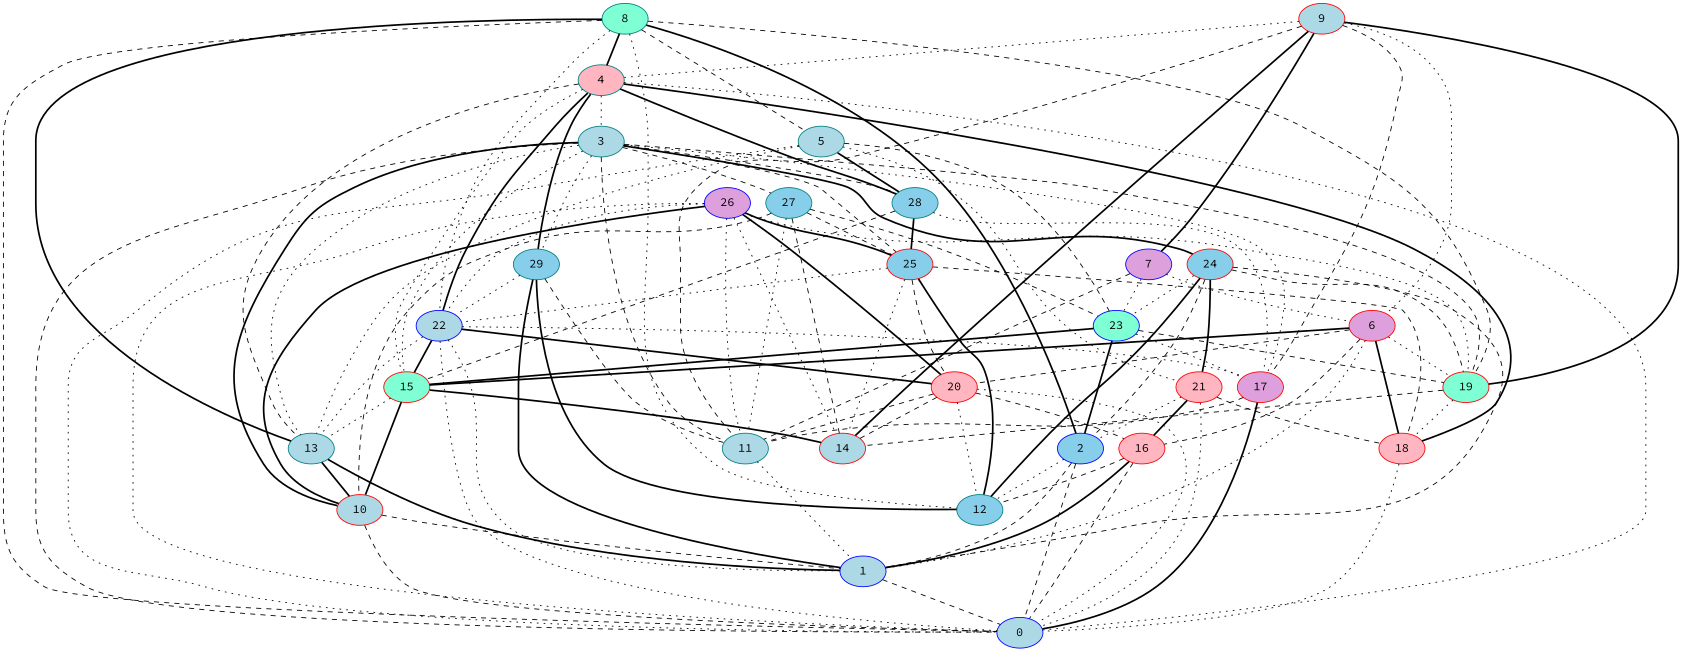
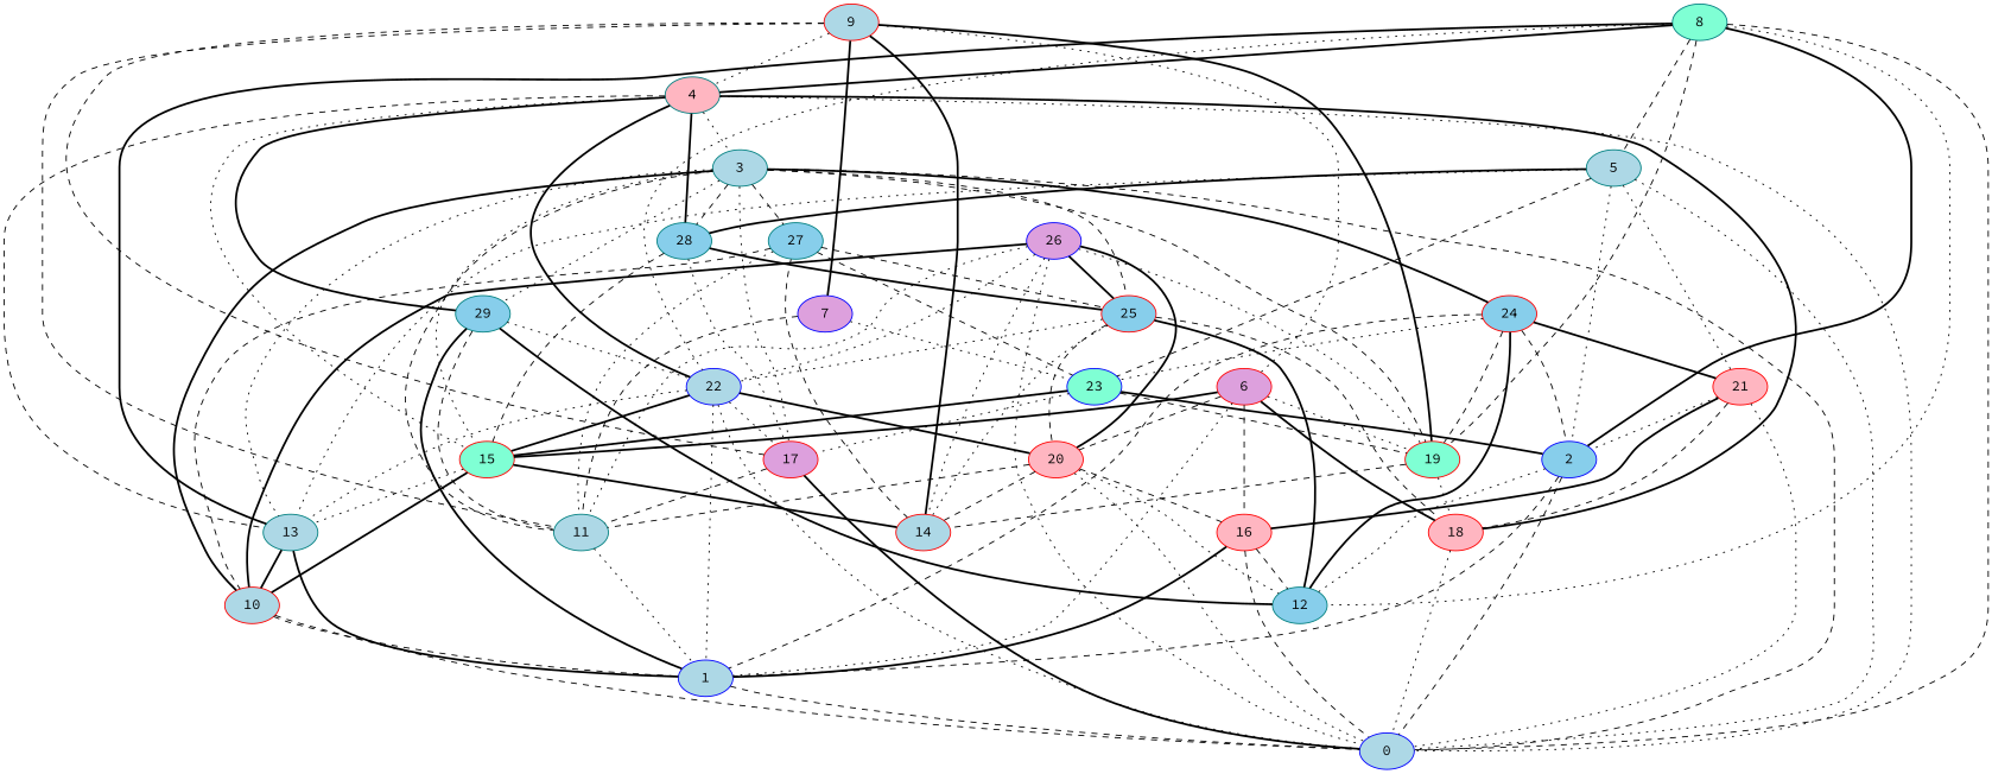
  digraph {
    fontname="Source Code Pro"
    node [color=red fillcolor=lightblue fontname="Source Code Pro" style=filled]
    edge [color=black dir=none fontname="Source Code Pro" style=dotted]
    18 [fillcolor=lightpink]
    0 [color=blue]
    16 [fillcolor=lightpink]
    1 [color=blue]
    12 [color=teal fillcolor=skyblue]
    9
    17 [fillcolor=plum]
    7 [color=blue fillcolor=plum]
    14
    19 [fillcolor=aquamarine]
    4 [color=teal fillcolor=lightpink]
    6 [fillcolor=plum]
    11 [color=teal]
    23 [color=blue fillcolor=aquamarine]
    22 [color=blue]
    13 [color=teal]
    3 [color=teal]
    29 [color=teal fillcolor=skyblue]
    28 [color=teal fillcolor=skyblue]
    15 [fillcolor=aquamarine]
    20 [fillcolor=lightpink]
    10
    25 [fillcolor=skyblue]
    24 [fillcolor=skyblue]
    27 [color=teal fillcolor=skyblue]
    2 [color=blue fillcolor=skyblue]
    21 [fillcolor=lightpink]
    26 [color=blue fillcolor=plum]
    8 [color=teal fillcolor=aquamarine]
    5 [color=teal]
    subgraph sub_1 {
      18
      0
      16
      1
      12
      9
      17
      7
      14
      19
      4
      6
      11
      23
      22
      13
      3
      29
      28
      15
      20
      10
      25
      24
      27
      2
      21
      26
      8
      5
    }
    18 -> 0
    16 -> 0 [style=dashed]
    16 -> 1 [style=bold]
    16 -> 12 [style=dashed]
    1 -> 0 [style=dashed]
    9 -> 17 [style=dashed]
    9 -> 7 [style=bold]
    9 -> 14 [style=bold]
    9 -> 19 [style=bold]
    9 -> 4
    9 -> 6
    9 -> 11 [style=dashed]
    17 -> 0 [style=bold]
    17 -> 11 [style=dashed]
-   7 -> 6
    7 -> 11 [style=dashed]
    7 -> 23
    19 -> 18
    19 -> 14 [style=dashed]
    4 -> 18 [style=bold]
    4 -> 0
    4 -> 22 [style=bold]
    4 -> 13 [style=dashed]
    4 -> 3
    4 -> 29 [style=bold]
    4 -> 28 [style=bold]
    4 -> 15
    6 -> 18 [style=bold]
    6 -> 16 [style=dashed]
    6 -> 1
    6 -> 19
    6 -> 15 [style=bold]
    6 -> 20 [style=dashed]
    11 -> 1
    23 -> 17
    23 -> 19 [style=dashed]
    23 -> 15 [style=bold]
    23 -> 2 [style=bold]
    22 -> 0
    22 -> 1
    22 -> 17
    22 -> 13
    22 -> 15 [style=bold]
    22 -> 20 [style=bold]
    13 -> 1 [style=bold]
    13 -> 10 [style=bold]
    3 -> 0 [style=dashed]
    3 -> 17
    3 -> 19 [style=dashed]
    3 -> 11 [style=dashed]
    3 -> 13
    3 -> 29
    3 -> 28 [style=dashed]
    3 -> 15
    3 -> 10 [style=bold]
    3 -> 25 [style=dashed]
    3 -> 24 [style=bold]
    3 -> 27 [style=dashed]
    29 -> 1 [style=bold]
    29 -> 12 [style=bold]
    29 -> 11 [style=dashed]
    29 -> 22
    28 -> 17
    28 -> 15 [style=dashed]
    28 -> 25 [style=bold]
    15 -> 14 [style=bold]
    15 -> 13
    15 -> 10 [style=bold]
    20 -> 0
    20 -> 16 [style=dashed]
    20 -> 12
    20 -> 14 [style=dashed]
    20 -> 11 [style=dashed]
    10 -> 0 [style=dashed]
    10 -> 1 [style=dashed]
    25 -> 18 [style=dashed]
    25 -> 12 [style=bold]
    25 -> 14
    25 -> 22
    25 -> 20 [style=dashed]
    24 -> 1 [style=dashed]
    24 -> 12 [style=bold]
    24 -> 19 [style=dashed]
    24 -> 23
    24 -> 2 [style=dashed]
    24 -> 21 [style=bold]
    27 -> 14 [style=dashed]
    27 -> 11
    27 -> 23 [style=dashed]
    27 -> 10 [style=dashed]
    27 -> 25 [style=dashed]
    2 -> 0 [style=dashed]
    2 -> 1 [style=dashed]
    2 -> 12
    21 -> 18 [style=dashed]
    21 -> 0
    21 -> 16 [style=bold]
    21 -> 2
    26 -> 0
    26 -> 14
    26 -> 19
    26 -> 11
    26 -> 22
    26 -> 20 [style=bold]
    26 -> 10 [style=bold]
    26 -> 25 [style=bold]
    8 -> 0 [style=dashed]
    8 -> 12
    8 -> 19 [style=dashed]
    8 -> 4 [style=bold]
    8 -> 22
    8 -> 13 [style=bold]
    8 -> 2 [style=bold]
    8 -> 5 [style=dashed]
    5 -> 0
    5 -> 23 [style=dashed]
    5 -> 13
    5 -> 28 [style=bold]
+   5 -> 2
    5 -> 21
  }
